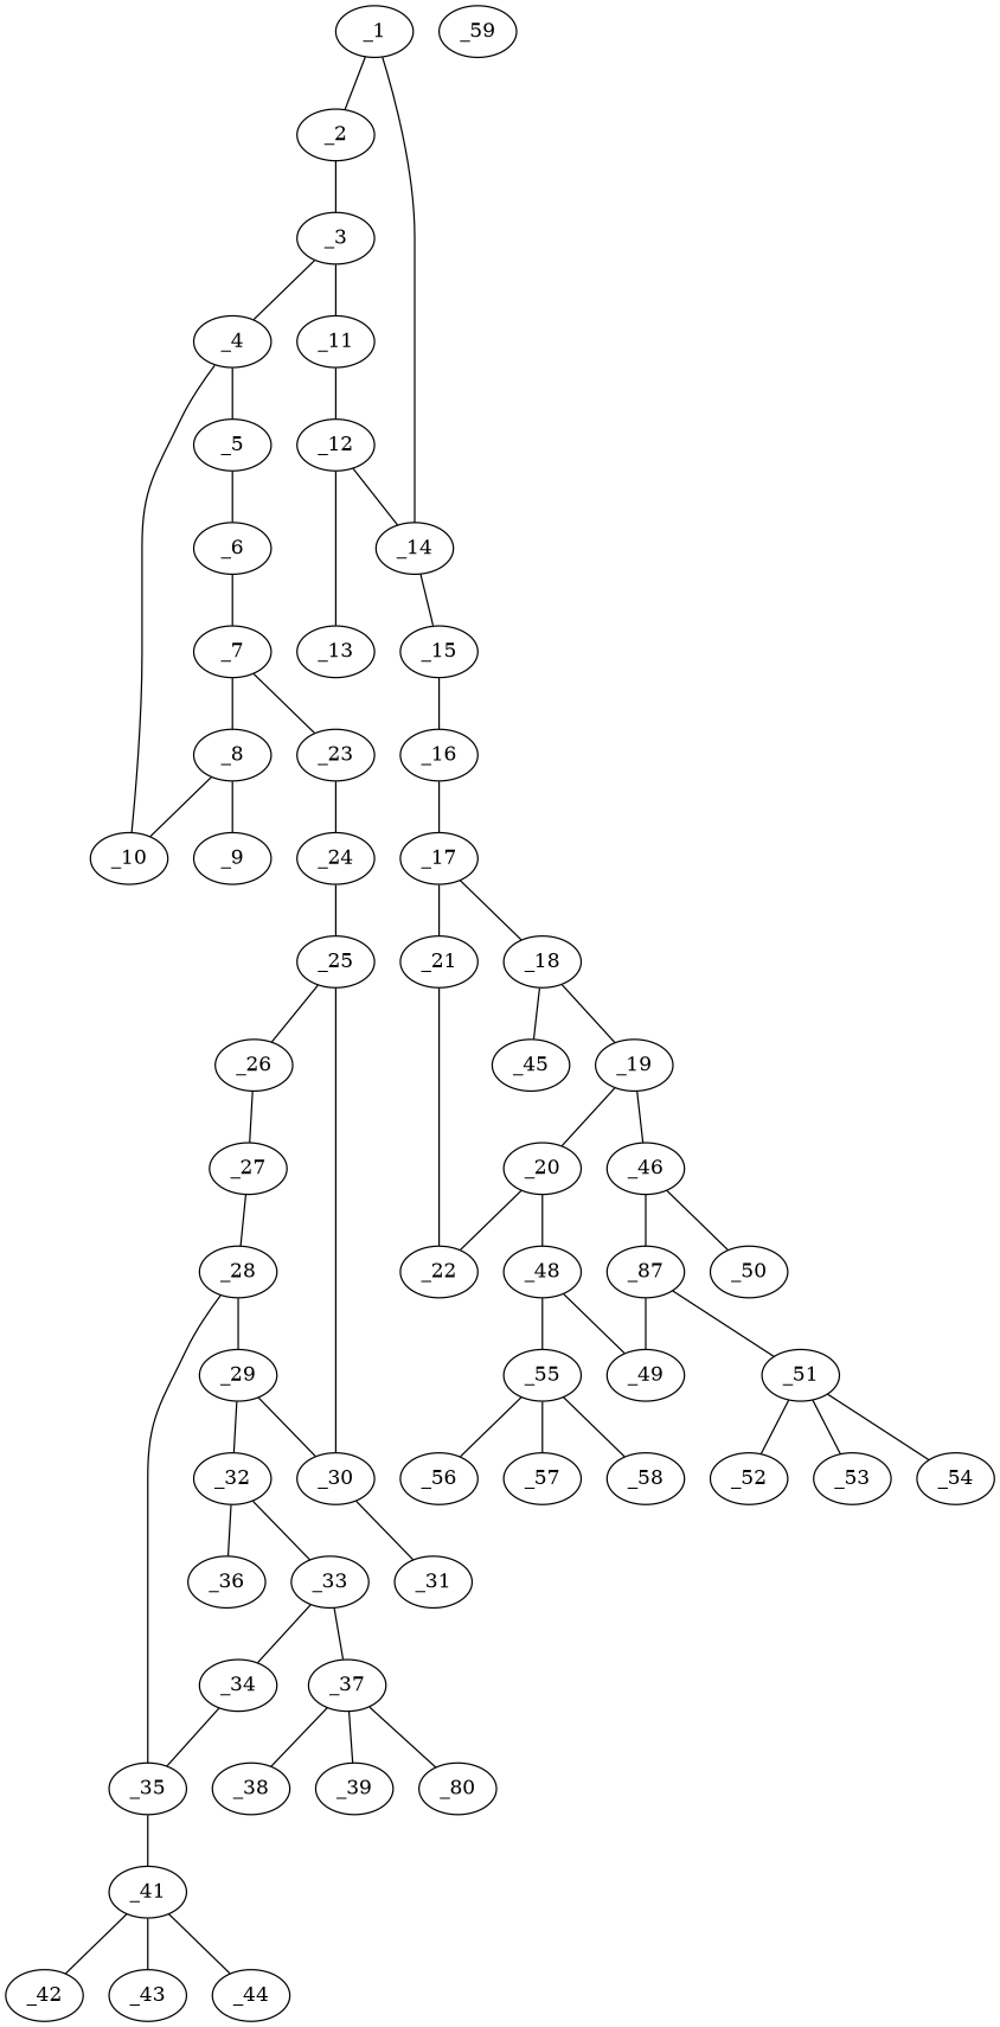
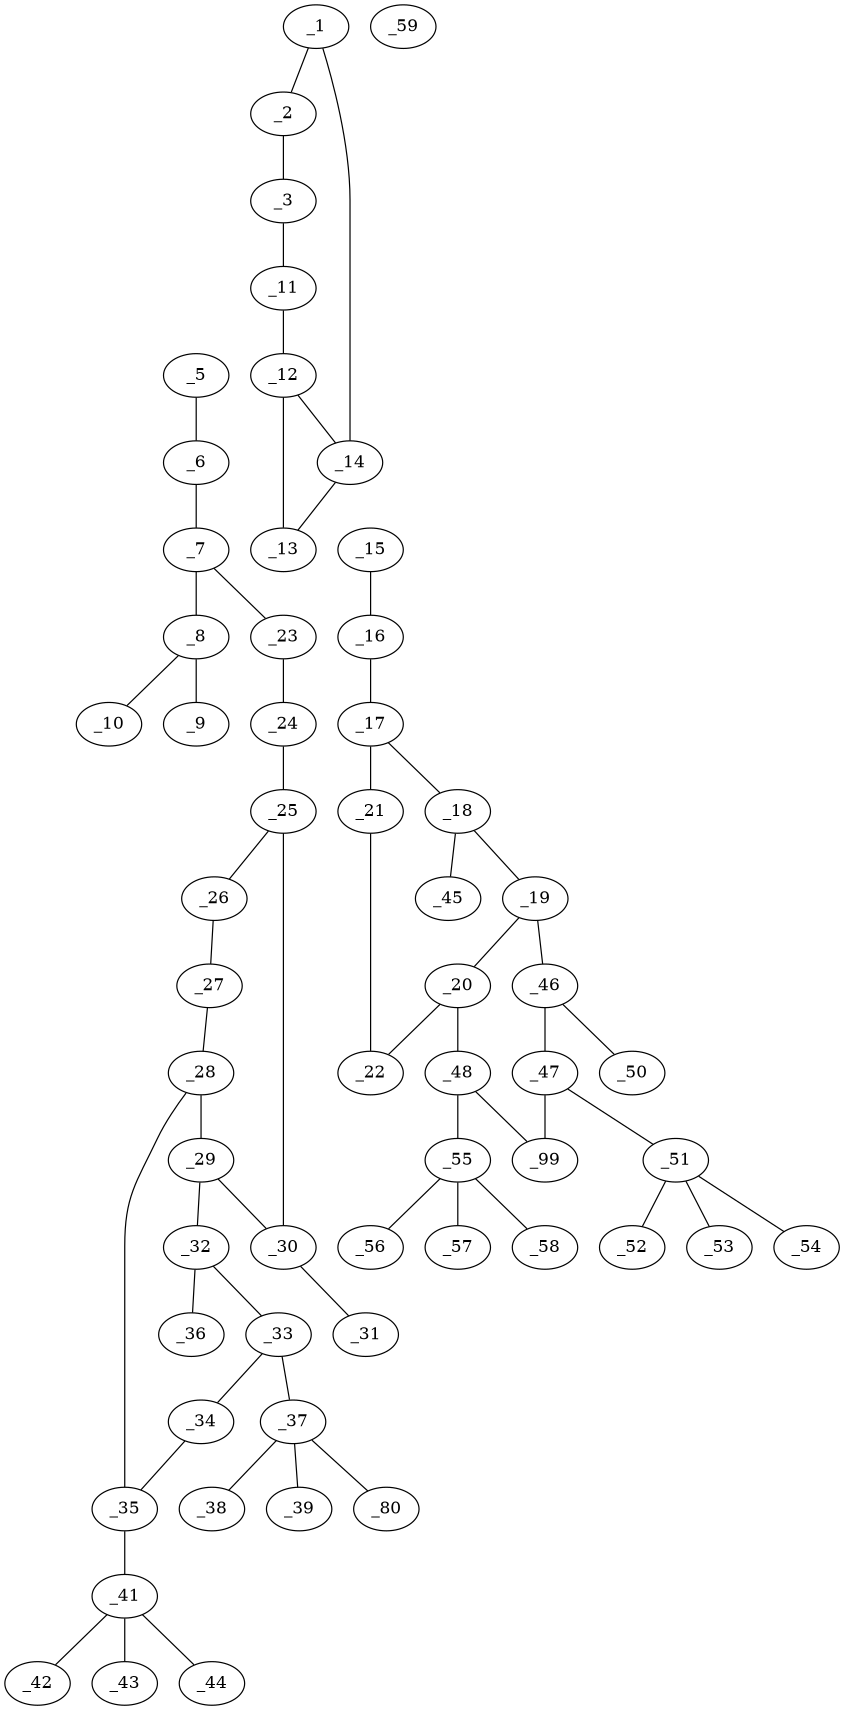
  graph {
    node [charge=0 chem=1 symbol="C  " x=19.3205 y=1.25]
    edge [valence=1]
    _1 [x=13.2583 y=1.75]
    _2 [x=12.3923]
    _14 [x=14.1244]
    _3 [x=12.3923 y=0.25]
    _15 [chem=4 symbol="N  " x=14.9904 y=1.75]
-   _4 [x=11.5263 y=-0.25]
    _11 [x=13.2583 y=-0.25]
    _16 [chem=4 symbol="N  " x=15.8564]
    _5 [x=10.6603 y=0.25]
    _10 [x=11.5263 y=-1.25]
    _12 [x=14.1244 y=0.25]
    _6 [x=9.7942 y=-0.25]
    _13 [x=14.9904 y=-0.25]
    _7 [x=9.7942 y=-1.25]
    _8 [x=10.6602 y=-1.75]
    _23 [chem=4 symbol="N  " x=8.9282 y=-1.75]
    _9 [x=10.6602 y=-2.75]
    _24 [chem=4 symbol="N  " x=8.0622 y=-1.25]
    _25 [x=7.1961 y=-1.75]
    _17 [x=16.7224 y=1.75]
    _18 [x=17.5885]
    _21 [x=16.7224 y=2.75]
    _19 [x=18.4545 y=1.75]
    _45 [chem=2 symbol="O  " x=17.5885 y=0.25]
    _22 [x=17.5885 y=3.25]
    _20 [x=18.4545 y=2.75]
    _46
    _48 [y=3.25]
-   _47 [x=20.1865 y=1.75 label=_87]
+   _47 [x=20.1865 y=1.75]
    _50 [chem=4 symbol="N  " y=0.25]
-   _49 [x=20.1865 y=2.75]
+   _49 [x=20.1865 y=2.75 label=_99]
    _55 [chem=5 symbol="S  " y=4.25]
    _51 [chem=5 symbol="S  " x=21.0526]
    _56 [chem=2 symbol="O  " y=5.25]
    _57 [chem=2 symbol="O  " x=18.3205 y=4.25]
    _58 [charge=-1 chem=2 symbol="O  " x=20.3205 y=4.25]
    _26 [x=7.1961 y=-2.75]
    _30 [x=6.3301 y=-1.25]
    _27 [x=6.3301 y=-3.25]
    _31 [chem=2 symbol="O  " x=6.3301 y=-0.25]
    _28 [x=5.4641 y=-2.75]
    _29 [x=5.4641 y=-1.75]
    _35 [x=4.5981 y=-3.25]
    _32 [x=4.5981 y=-1.25]
    _41 [chem=5 symbol="S  " x=4.5981 y=-4.25]
    _33 [x=3.732 y=-1.75]
    _36 [chem=4 symbol="N  " x=4.5981 y=-0.25]
    _42 [chem=2 symbol="O  " x=4.5981 y=-5.25]
    _43 [charge=1 chem=2 symbol="O  " x=5.5981 y=-4.25]
    _44 [chem=2 symbol="O  " x=3.5981 y=-4.25]
    _34 [x=3.732 y=-2.75]
    _37 [chem=5 symbol="S  " x=2.866 y=-1.25]
    _38 [chem=2 symbol="O  " x=2 y=-0.75]
    _39 [chem=2 symbol="O  " x=3.366 y=-0.3839]
    n55 [charge=-1 chem=2 label=_80 symbol="O  " x=2.366 y=-2.116]
    _52 [chem=2 symbol="O  " x=21.9186 y=0.75]
    _53 [charge=1 chem=2 symbol="O  " x=20.5526 y=0.3839]
    _54 [chem=2 symbol="O  " x=21.5526 y=2.116]
    _59 [chem=38 symbol="Ga " x=23.9186 y=0]
    _1 -- _2
    _1 -- _14 [valence=2]
    _2 -- _3 [valence=2]
-   _14 -- _15
-   _3 -- _4
+   _14 -- _13
    _3 -- _11
    _15 -- _16 [valence=2]
-   _4 -- _5
-   _4 -- _10 [valence=2]
    _11 -- _12 [valence=2]
    _16 -- _17
    _5 -- _6 [valence=2]
    _12 -- _14
    _12 -- _13
    _6 -- _7
    _7 -- _8 [valence=2]
    _7 -- _23
    _8 -- _10
    _8 -- _9
    _23 -- _24 [valence=2]
    _24 -- _25
    _25 -- _26
    _25 -- _30 [valence=2]
    _17 -- _18
    _17 -- _21 [valence=2]
    _18 -- _19 [valence=2]
    _18 -- _45
    _21 -- _22
    _19 -- _20
    _19 -- _46
    _20 -- _22 [valence=2]
    _20 -- _48
    _46 -- _47 [valence=2]
    _46 -- _50
    _48 -- _49 [valence=2]
    _48 -- _55
    _47 -- _49
    _47 -- _51
    _55 -- _56 [valence=2]
    _55 -- _57 [valence=2]
    _55 -- _58
    _51 -- _52 [valence=2]
    _51 -- _53 [valence=2]
    _51 -- _54
    _26 -- _27 [valence=2]
    _30 -- _31
    _27 -- _28
    _28 -- _29 [valence=2]
    _28 -- _35
    _29 -- _30
    _29 -- _32
    _35 -- _41
    _32 -- _33 [valence=2]
    _32 -- _36
    _41 -- _42 [valence=2]
    _41 -- _43 [valence=2]
    _41 -- _44
    _33 -- _34
    _33 -- _37
    _34 -- _35 [valence=2]
    _37 -- _38 [valence=2]
    _37 -- _39 [valence=2]
    _37 -- n55
  }
